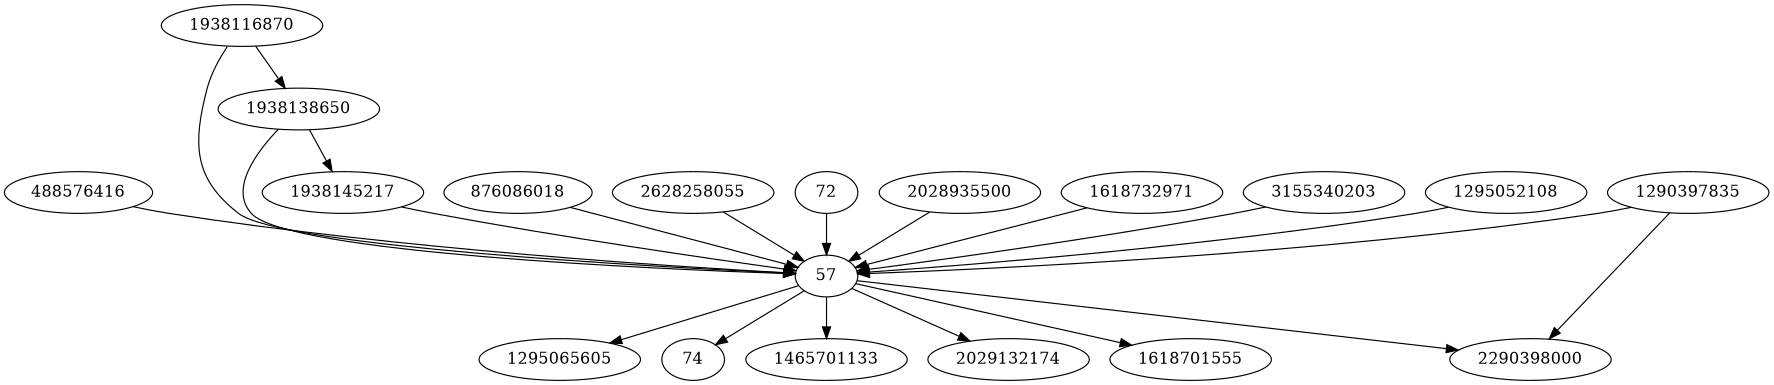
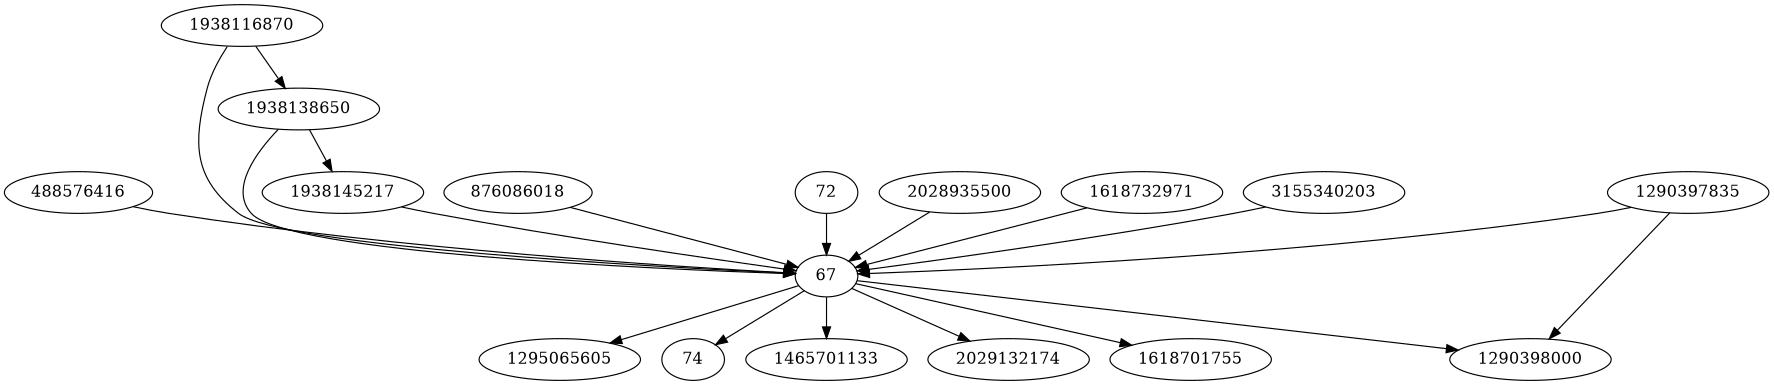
  strict digraph {
    fontname="DejaVu Serif"
    node [fontname="DejaVu Serif"]
    edge [fontname="DejaVu Serif"]
    488576416
-   67 [label=57]
+   67
    1295065605
    74
    1465701133
-   1290398000 [label=2290398000]
+   1290398000
    2029132174
-   1618701555
+   1618701555 [label=1618701755]
    1938145217
    876086018
    1938116870
    1938138650
-   2628258055
    72
    n15 [label=2028935500]
    1618732971
    1290397835
    3155340203
-   1295052108
    488576416 -> 67
    67 -> 1295065605
    67 -> 74
    67 -> 1465701133
    67 -> 1290398000
    67 -> 2029132174
    67 -> 1618701555
    1938145217 -> 67
    876086018 -> 67
    1938116870 -> 67
    1938116870 -> 1938138650
    1938138650 -> 67
    1938138650 -> 1938145217
-   2628258055 -> 67
    72 -> 67
    n15 -> 67
    1618732971 -> 67
    1290397835 -> 67
    1290397835 -> 1290398000
    3155340203 -> 67
-   1295052108 -> 67
  }
